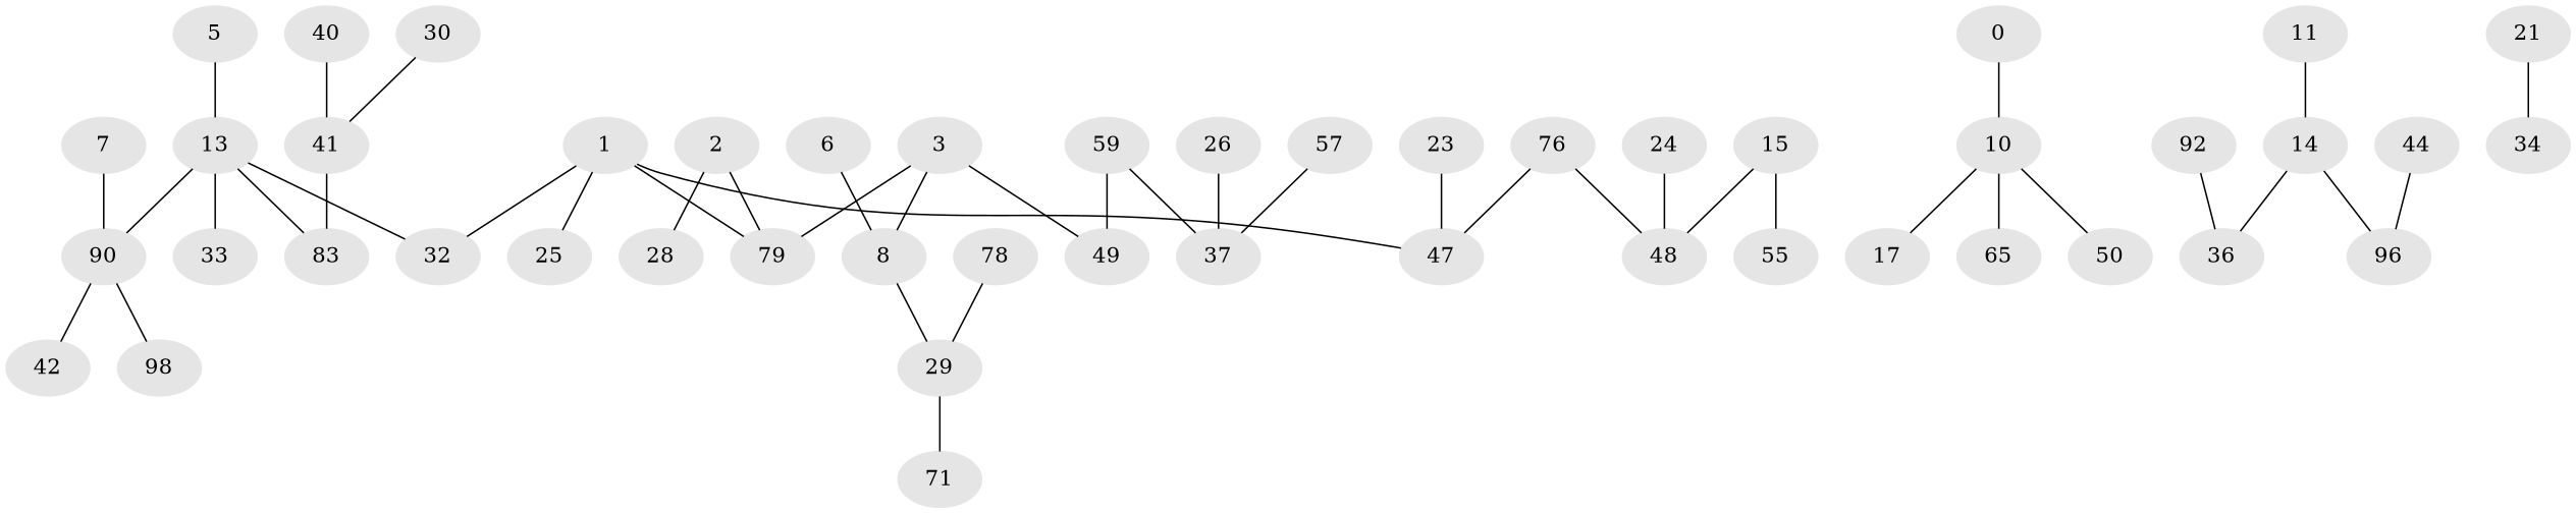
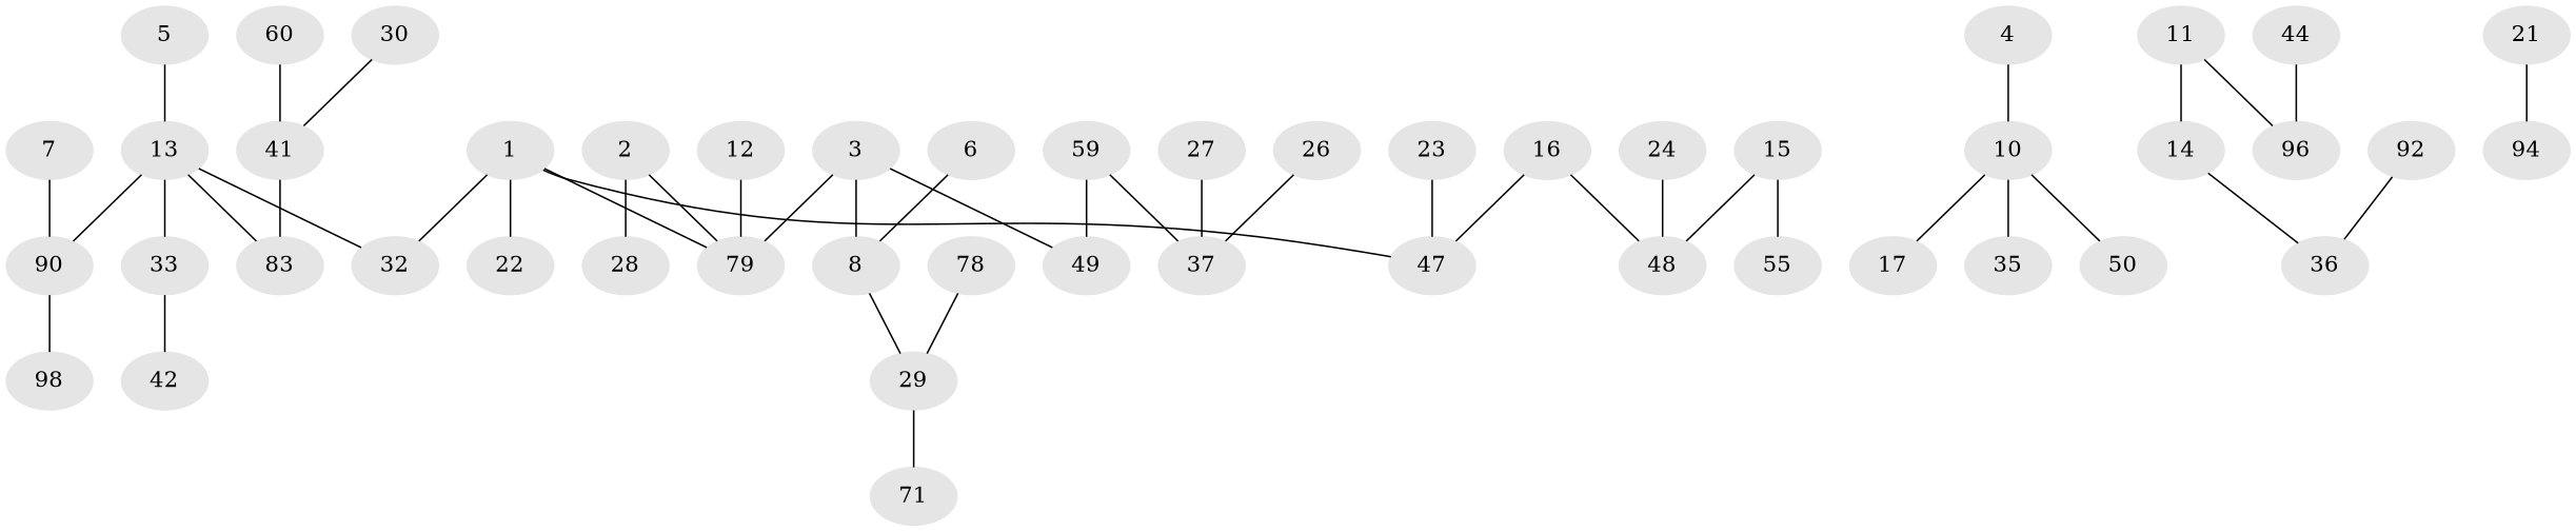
  graph {
    node [color=gray90 style=filled]
    edge [weight=1.0]
    1
-   25
+   25 [label=22]
    32
    n4 [label=79]
    47
-   4 [label=0]
+   4
    10
    2
    28
    3
    8
    49
    29
    17
-   35 [label=65]
+   35
    50
    5
    13
    11
    14
    n21 [label=90]
    33
    n23 [label=83]
    6
    n25 [label=71]
    7
    n27 [label=98]
    42
    36
    n30 [label=96]
+   12
    n32 [label=55]
    15
    48
-   16 [label=76]
+   16
    n36 [label=78]
    n37 [label=59]
    37
    21
-   34
+   34 [label=94]
    n41 [label=92]
    23
    24
    26
-   27 [label=57]
+   27
    30
    41
-   40
+   40 [label=60]
    44
    1 -- 25
    1 -- 32
    1 -- n4
    1 -- 47
    4 -- 10
    10 -- 17
    10 -- 35
    10 -- 50
    2 -- n4
    2 -- 28
    3 -- n4
    3 -- 8
    3 -- 49
    8 -- 29
    29 -- n25
    5 -- 13
    13 -- 32
    13 -- n21
    13 -- 33
    13 -- n23
    11 -- 14
    14 -- 36
-   14 -- n30
+   11 -- n30
    n21 -- n27
-   n21 -- 42
+   33 -- 42
    6 -- 8
    7 -- n21
+   12 -- n4
    15 -- n32
    15 -- 48
    16 -- 47
    16 -- 48
    n36 -- 29
    n37 -- 49
    n37 -- 37
    21 -- 34
    n41 -- 36
    23 -- 47
    24 -- 48
    26 -- 37
    27 -- 37
    30 -- 41
    41 -- n23
    40 -- 41
    44 -- n30
  }
